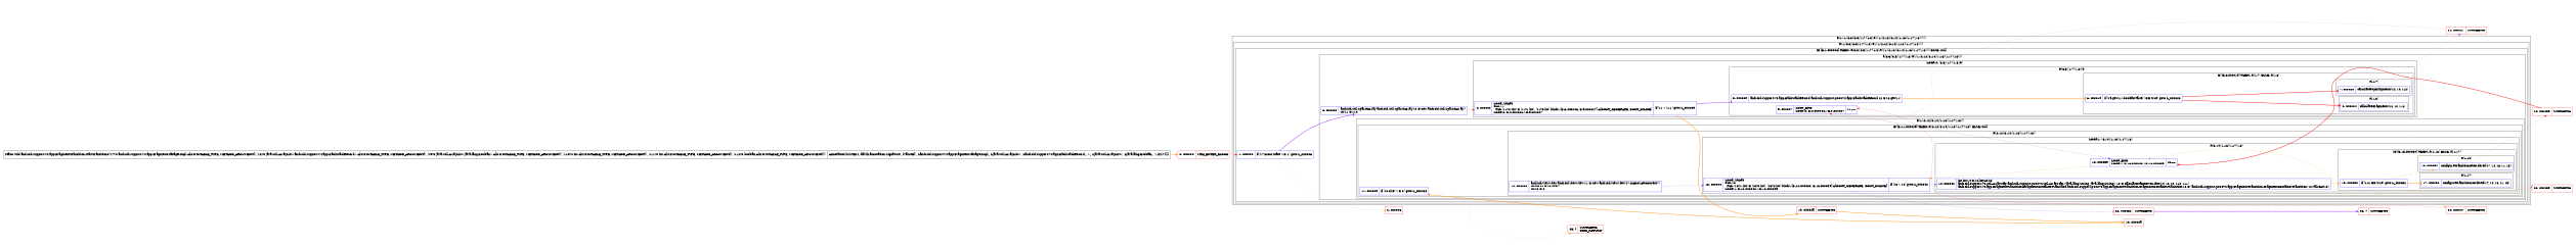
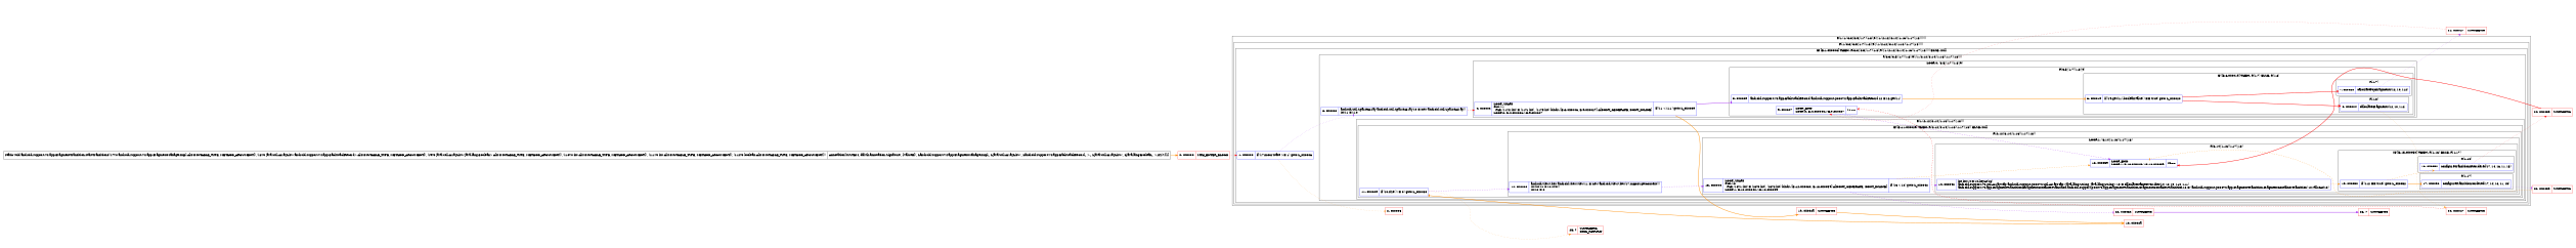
  digraph {
    rankdir=LR
    node [color=blue shape=record]
    edge [arrowhead=normal color=darkorange style=bold]
    n1 [label="{7\:\ 0x0020|calculatePopFragments(r2, r0, r12)\l}"]
    n2 [label="{8\:\ 0x0024|calculateFragments(r2, r0, r12)\l}"]
    n3 [label="{6\:\ 0x001e|if (r9.get(r1).booleanValue() == true) goto L_0x0020\l}"]
    n4 [label="{5\:\ 0x000e|android.support.v4.app.BackStackRecord android.support.p000v4.app.BackStackRecord r2 = r8.get(r1)\l}"]
    n5 [label="{9\:\ 0x0027|LOOP_END\lLOOP:0: B:4:0x000c\-\>B:9:0x0027\l|r1++\l}"]
    n6 [label="{4\:\ 0x000c|LOOP_START\lPHI: r1 \l  PHI: (r1v2 int) = (r1v1 int), (r1v5 int) binds: [B:3:0x0006, B:9:0x0027] A[DONT_GENERATE, DONT_INLINE]\lLOOP:0: B:4:0x000c\-\>B:9:0x0027\l|if (r1 \< r11) goto L_0x000e\l}"]
    n7 [label="{16\:\ 0x0052|configureTransitionsReordered(r7, r4, r6, r1, r5)\l}"]
    n8 [label="{17\:\ 0x0056|configureTransitionsOrdered(r7, r4, r6, r1, r5)\l}"]
    n9 [label="{15\:\ 0x0050|if (r12 == true) goto L_0x0052\l}"]
    n10 [label="{14\:\ 0x0042|int int r4 = r0.keyAt(r3)\landroid.support.v4.util.ArrayMap android.support.p000v4.util.ArrayMap\<java.lang.String, java.lang.String\> r5 = calculateNameOverrides(r4, r8, r9, r10, r11)\landroid.support.v4.app.FragmentTransition$FragmentContainerTransition android.support.p000v4.app.FragmentTransition.FragmentContainerTransition r6 = (android.support.p000v4.app.FragmentTransition.FragmentContainerTransition) r0.valueAt(r3)\l}"]
    n11 [label="{18\:\ 0x0059|LOOP_END\lLOOP:1: B:13:0x0040\-\>B:18:0x0059\l|r3++\l}"]
    n12 [label="{13\:\ 0x0040|LOOP_START\lPHI: r3 \l  PHI: (r3v1 int) = (r3v0 int), (r3v2 int) binds: [B:12:0x0030, B:18:0x0059] A[DONT_GENERATE, DONT_INLINE]\lLOOP:1: B:13:0x0040\-\>B:18:0x0059\l|if (r3 \< r2) goto L_0x0042\l}"]
    n13 [label="{12\:\ 0x0030|android.view.View android.view.View r1 = new android.view.View(r7.mHost.getContext())\lint int r2 = r0.size()\lint r3 = 0\l}"]
    n14 [label="{11\:\ 0x002e|if (r0.size() != 0) goto L_0x0030\l}"]
    n15 [label="{3\:\ 0x0006|android.util.SparseArray android.util.SparseArray r0 = new android.util.SparseArray()\lint r1 = r10\l}"]
    n16 [label="{1\:\ 0x0003|if (r7.mCurState \>= 1) goto L_0x0006\l}"]
    n17 [color=red label="{21\:\ 0x0027|SYNTHETIC\l}"]
    n18 [color=red label="{20\:\ 0x0027|SYNTHETIC\l}"]
    n19 [color=red label="{19\:\ 0x002a|SYNTHETIC\l}"]
    n20 [color=red label="{24\:\ 0x0059|SYNTHETIC\l}"]
    n21 [color=red label="{23\:\ 0x0059|SYNTHETIC\l}"]
    n22 [color=red label="{22\:\ 0x005c|SYNTHETIC\l}"]
    n23 [color=red label="{25\:\ ?|SYNTHETIC\lORIG_RETURN\l}"]
    n24 [color=red label="{2\:\ 0x0005}"]
    n25 [color=red label="{10\:\ 0x002a}"]
    n26 [color=red label="{26\:\ ?|SYNTHETIC\l}"]
    n27 [color=red label="{0\:\ 0x0000|MTH_ENTER_BLOCK\l}"]
    n28 [label="{static void android.support.v4.app.FragmentTransition.startTransitions((r7v0 android.support.v4.app.FragmentManagerImpl A[IMMUTABLE_TYPE, METHOD_ARGUMENT]), (r8v0 java.util.ArrayList\<android.support.v4.app.BackStackRecord\> A[IMMUTABLE_TYPE, METHOD_ARGUMENT]), (r9v0 java.util.ArrayList\<java.lang.Boolean\> A[IMMUTABLE_TYPE, METHOD_ARGUMENT]), (r10v0 int A[IMMUTABLE_TYPE, METHOD_ARGUMENT]), (r11v0 int A[IMMUTABLE_TYPE, METHOD_ARGUMENT]), (r12v0 boolean A[IMMUTABLE_TYPE, METHOD_ARGUMENT]))  | Annotation[SYSTEM, dalvik.annotation.Signature, \{value=[(, Landroid\/support\/v4\/app\/FragmentManagerImpl;, Ljava\/util\/ArrayList\<, Landroid\/support\/v4\/app\/BackStackRecord;, \>;, Ljava\/util\/ArrayList\<, Ljava\/lang\/Boolean;, \>;IIZ)V]\}]\l}" color=""]
    subgraph cluster_1 {
      label="R(1:(1:(3:3|(3:5|(1:7)(1:8)|9)|(1:(2:12|(3:14|(1:16)(1:17)|18))))))"
      subgraph cluster_2 {
        label="R(1:(3:3|(3:5|(1:7)(1:8)|9)|(1:(2:12|(3:14|(1:16)(1:17)|18)))))"
        subgraph cluster_3 {
          label="IF [B:1:0x0003] THEN: R(3:3|(3:5|(1:7)(1:8)|9)|(1:(2:12|(3:14|(1:16)(1:17)|18)))) ELSE: null"
          n16
          subgraph cluster_4 {
            label="R(3:3|(3:5|(1:7)(1:8)|9)|(1:(2:12|(3:14|(1:16)(1:17)|18))))"
            n15
            subgraph cluster_5 {
              label="LOOP:0: (3:5|(1:7)(1:8)|9)"
              n6
              subgraph cluster_6 {
                label="R(3:5|(1:7)(1:8)|9)"
                n4
                n5
                subgraph cluster_7 {
                  label="IF [B:6:0x001e] THEN: R(1:7) ELSE: R(1:8)"
                  n3
                  subgraph cluster_8 {
                    label="R(1:7)"
                    n1
                  }
                  subgraph cluster_9 {
                    label="R(1:8)"
                    n2
                  }
                }
              }
            }
            subgraph cluster_10 {
              label="R(1:(2:12|(3:14|(1:16)(1:17)|18)))"
              subgraph cluster_11 {
                label="IF [B:11:0x002e] THEN: R(2:12|(3:14|(1:16)(1:17)|18)) ELSE: null"
                n14
                subgraph cluster_12 {
                  label="R(2:12|(3:14|(1:16)(1:17)|18))"
                  n13
                  subgraph cluster_13 {
                    label="LOOP:1: (3:14|(1:16)(1:17)|18)"
                    n12
                    subgraph cluster_14 {
                      label="R(3:14|(1:16)(1:17)|18)"
                      n10
                      n11
                      subgraph cluster_15 {
                        label="IF [B:15:0x0050] THEN: R(1:16) ELSE: R(1:17)"
                        n9
                        subgraph cluster_16 {
                          label="R(1:16)"
                          n7
                        }
                        subgraph cluster_17 {
                          label="R(1:17)"
                          n8
                        }
                      }
                    }
                  }
                }
              }
            }
          }
        }
      }
    }
    n1 -> n17 [arrowhead=vee color=purple style=dotted]
    n2 -> n18 [arrowhead=vee style=dotted]
    n3 -> n1 [arrowhead=tee color=red]
    n3 -> n2 [arrowhead=vee color=red]
    n4 -> n3 [arrowhead=tee]
    n5 -> n11 [arrowhead=vee color=purple style=dashed]
    n6 -> n4 [arrowhead=tee color=purple]
    n6 -> n19
    n7 -> n20 [arrowhead=vee color=red style=dotted]
    n8 -> n21 [arrowhead=tee color=purple style=dotted]
    n9 -> n7 [arrowhead=vee style=dashed]
    n9 -> n8 [arrowhead=tee]
    n10 -> n9 [style=dashed]
-   n11 -> n12 [style=dashed]
+   n12 -> n11 [style=dashed]
    n12 -> n10 [color=purple style=dotted]
    n12 -> n22 [arrowhead=tee color=purple style=dashed]
    n13 -> n12 [color=purple style=dashed]
+   n14 -> n13 [arrowhead=vee color=purple style=dashed]
    n14 -> n23 [arrowhead=vee style=dotted]
    n15 -> n6 [color=red style=dashed]
-   n16 -> n15 [arrowhead=tee color=purple]
+   n16 -> n15 [arrowhead=tee color=purple style=dotted]
    n16 -> n24 [arrowhead=tee style=dotted]
    n17 -> n5 [color=red style=dotted]
    n18 -> n5 [arrowhead=vee color=red style=dashed]
    n19 -> n25 [arrowhead=vee]
    n20 -> n11 [color=red]
    n21 -> n11 [arrowhead=tee style=dashed]
    n22 -> n26 [color=purple]
    n25 -> n14 [arrowhead=tee]
    n27 -> n16 [color=red style=dotted]
    n28 -> n27
  }
